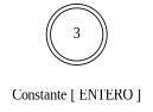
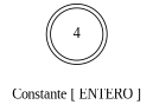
  digraph {
    label="Constante [ ENTERO ]"
    rankdir=LR
    fontname="Liberation Serif"
-   n1 [label=3 shape=doublecircle fontname="Liberation Serif"]
+   n1 [label=4 shape=doublecircle fontname="Liberation Serif"]
  }
